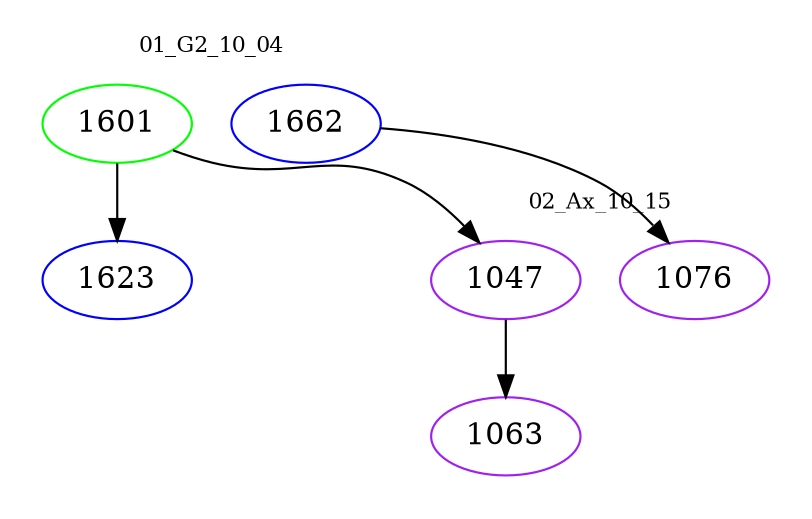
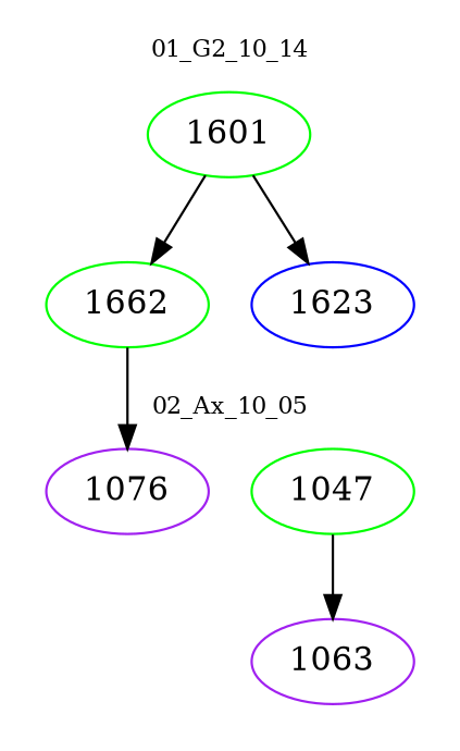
  digraph {
    node [color=green]
    edge [color=black]
-   n1 [color=purple label=1047]
+   n1 [label=1047]
    n2 [color=purple label=1076]
    n3 [color=purple label=1063]
    n4 [label=1601]
-   n5 [color=blue label=1662]
+   n5 [label=1662]
    n6 [color=blue label=1623]
    subgraph cluster_1 {
      color=white
      fontsize=10
-     label="02_Ax_10_15"
+     label="02_Ax_10_05"
      n1
      n2
      n3
    }
    subgraph cluster_2 {
      color=white
      fontsize=10
-     label="01_G2_10_04"
+     label="01_G2_10_14"
      n4
      n5
      n6
    }
    n1 -> n3
-   n4 -> n1
+   n4 -> n5
    n4 -> n6
    n5 -> n2
  }
